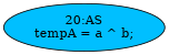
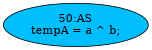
  strict digraph {
-   n1 [ast="<pyverilog.vparser.ast.Assign object at 0x7f201c57ebd0>" def_var="['tempA']" fillcolor=deepskyblue label="20:AS\ntempA = a ^ b;" statements="[]" style=filled typ=Assign use_var="['a', 'b']"]
+   n1 [ast="<pyverilog.vparser.ast.Assign object at 0x7f201c57ebd0>" def_var="['tempA']" fillcolor=deepskyblue label="50:AS\ntempA = a ^ b;" statements="[]" style=filled typ=Assign use_var="['a', 'b']"]
  }
